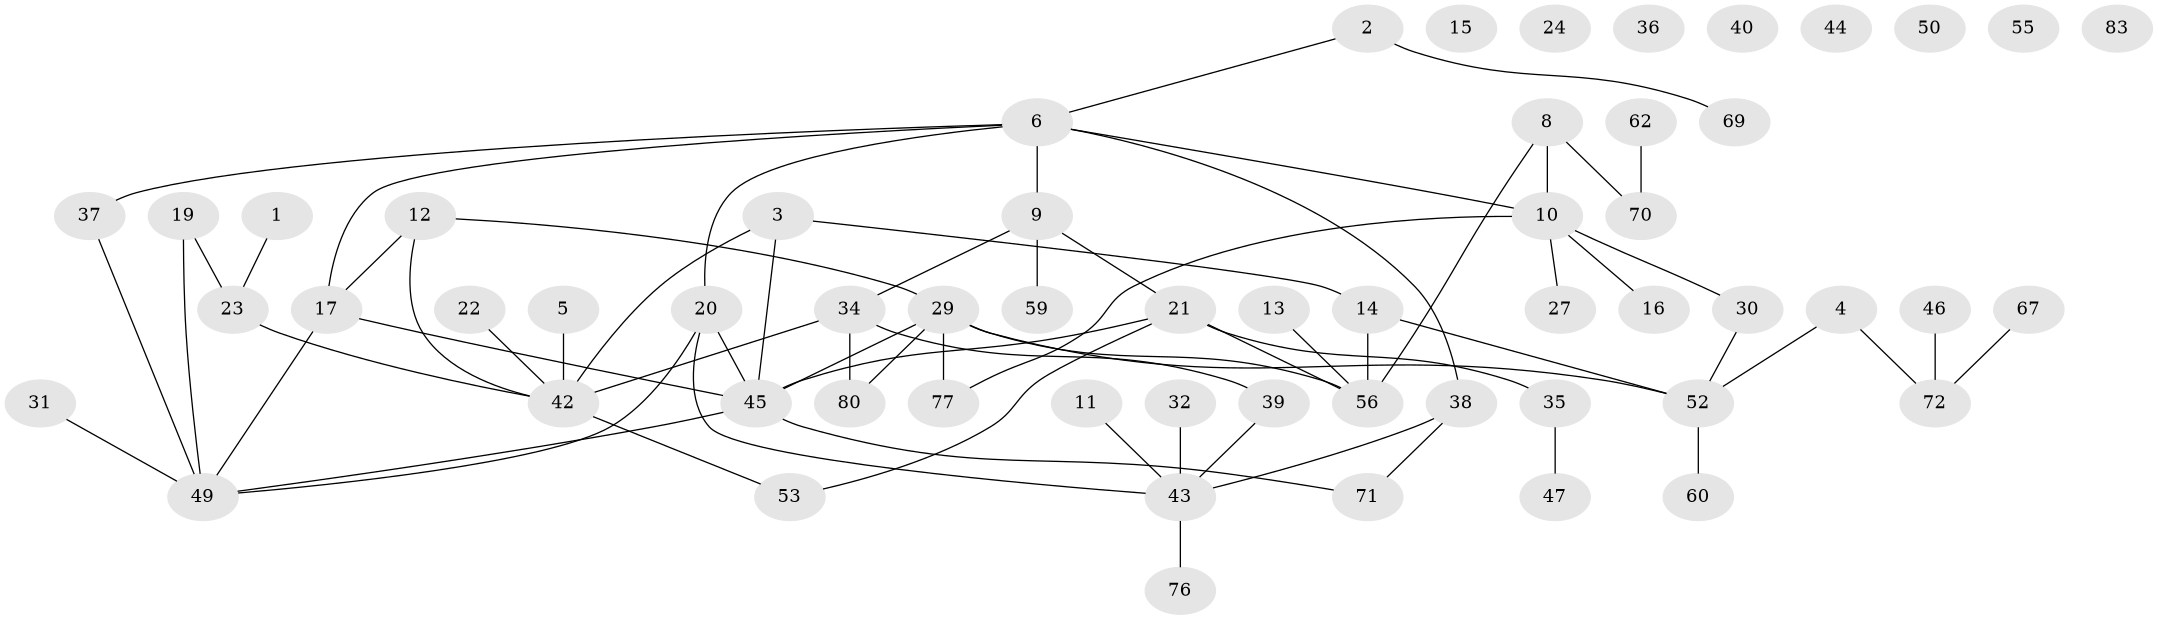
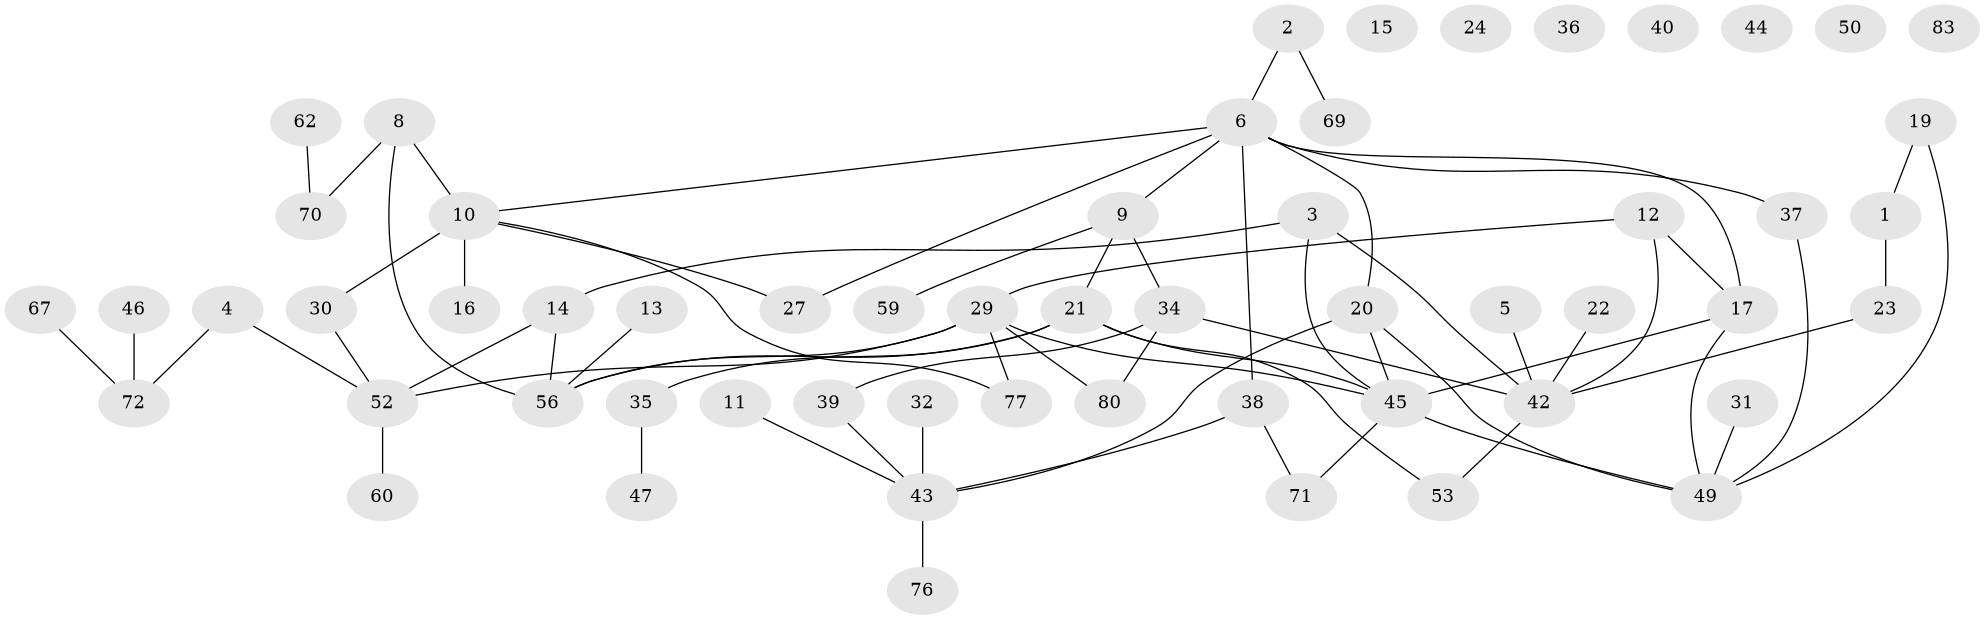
  graph {
    node [color=gray90 style=filled]
    23 [super="+73"]
    42 [super="+81"]
    1
    2 [super="+7"]
    6 [super="+26"]
    69
    9 [super="+48"]
    10 [super="+57"]
    17 [super="+28"]
    n10 [label=38]
    20 [super="+68"]
    27
    37
    19
    49 [super="+54"]
    3 [super="+65"]
    14
    45 [super="+51"]
    52 [super="+61"]
    56
    53
    71 [super="+75"]
    60 [super="+77"]
    4
    72 [super="+78"]
    5
    21 [super="+25"]
    34 [super="+63"]
    59
    16
    30 [super="+58"]
    n32 [label=77]
    43 [super="+66"]
    8 [super="+38"]
    70 [super="+82"]
    35 [super="+74"]
    39
    80
    76
    11
    12 [super="+64"]
    29 [super="+33"]
    13 [super="+41"]
    15
    47
    22
    24
    31
    32
    36
    40
    44
    46
    50
-   55
    62
    67
    83
    23 -- 42
    42 -- 53
    1 -- 23
    2 -- 6
    2 -- 69
    6 -- 9
    6 -- 10
    6 -- 17
    6 -- n10
    6 -- 20
+   6 -- 27
    6 -- 37
    9 -- 21
    9 -- 34
    9 -- 59
    10 -- 27
    10 -- 16
    10 -- 30 [weight=2]
    10 -- n32
    17 -- 49
    17 -- 45
    n10 -- 71
    n10 -- 43
    20 -- 49
    20 -- 45
    20 -- 43
    37 -- 49
-   19 -- 23
+   19 -- 1
    19 -- 49
    3 -- 42
    3 -- 14
    3 -- 45
    14 -- 52
    14 -- 56
    45 -- 49
    45 -- 71
    52 -- 60 [weight=2]
    4 -- 52
    4 -- 72
    5 -- 42
    21 -- 45
    21 -- 56
    21 -- 53
    21 -- 35
    34 -- 42
    34 -- 39
    34 -- 80
    30 -- 52
    43 -- 76
    8 -- 10
    8 -- 56
    8 -- 70
    35 -- 47
    39 -- 43
    11 -- 43
    12 -- 42
    12 -- 17
    12 -- 29
    29 -- 45
    29 -- 52
    29 -- 56
    29 -- n32
    29 -- 80
    13 -- 56
    22 -- 42
    31 -- 49
    32 -- 43
    46 -- 72
    62 -- 70
    67 -- 72
  }
